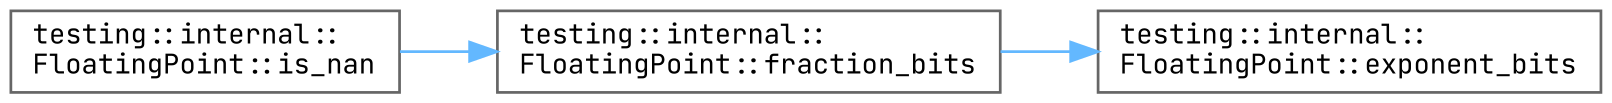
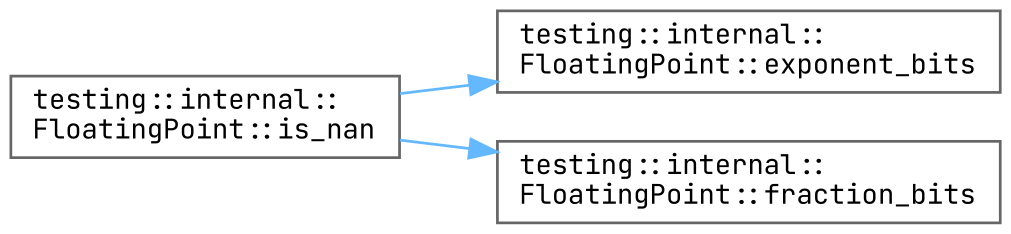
  digraph {
    fontname="JetBrains Mono"
    rankdir=LR
    node [color=grey40 fillcolor=white fontname="JetBrains Mono" fontsize=10 shape=box style=filled]
    edge [color=steelblue1 fontname="JetBrains Mono" fontsize=10 labelfontname=Helvetica labelfontsize=10 style=solid]
    n1 [height=0.2 label="testing::internal::\lFloatingPoint::is_nan" width=0.4]
    n2 [height=0.2 label="testing::internal::\lFloatingPoint::exponent_bits" width=0.4]
    n3 [height=0.2 label="testing::internal::\lFloatingPoint::fraction_bits" width=0.4]
-   n3 -> n2
+   n1 -> n2
    n1 -> n3
  }
